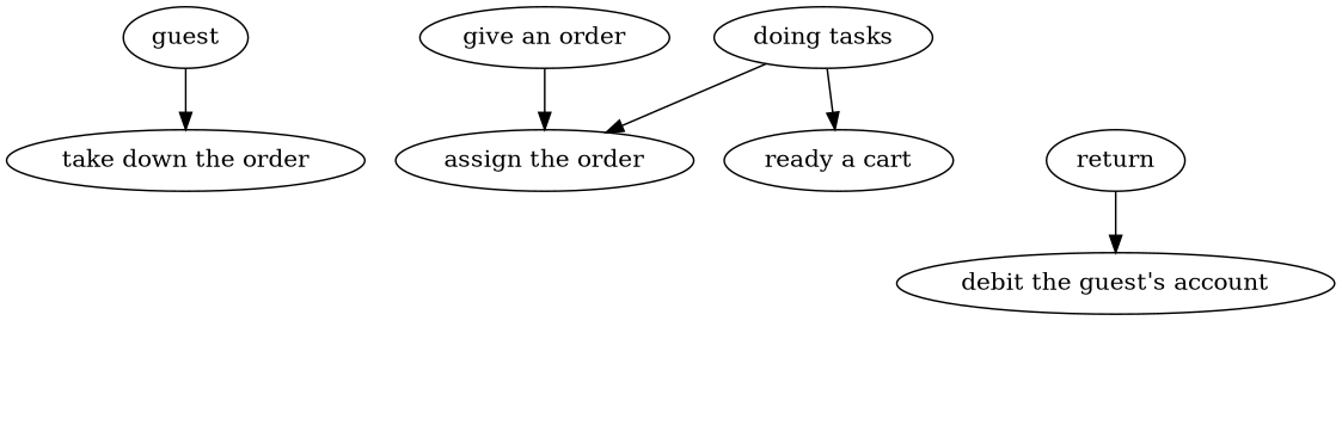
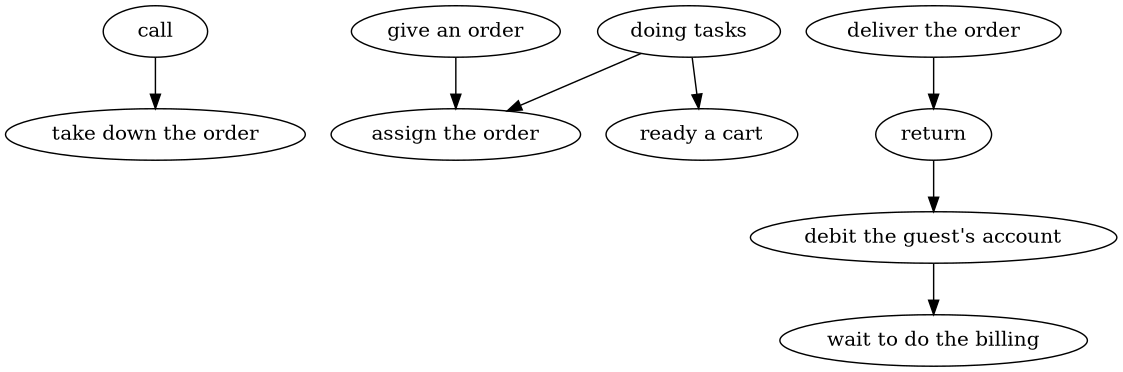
  strict digraph {
    edge [attrs="{'type': 'flow', 'label': 'flow'}"]
-   call [attrs="{'type': 'Activity', 'label': 'call'}" label=guest]
+   call [attrs="{'type': 'Activity', 'label': 'call'}"]
    "take down the order" [attrs="{'type': 'Activity', 'label': 'take down the order'}"]
    "give an order" [attrs="{'type': 'Activity', 'label': 'give an order'}"]
    "assign the order" [attrs="{'type': 'Activity', 'label': 'assign the order'}"]
    "doing tasks" [attrs="{'type': 'Activity', 'label': 'doing tasks'}"]
    "ready a cart" [attrs="{'type': 'Activity', 'label': 'ready a cart'}"]
+   "deliver the order" [attrs="{'type': 'Activity', 'label': 'deliver the order'}"]
    return [attrs="{'type': 'Activity', 'label': 'return'}"]
    "debit the guest's account" [attrs="{'type': 'Activity', 'label': \"debit the guest's account\"}"]
+   "wait to do the billing" [attrs="{'type': 'Activity', 'label': 'wait to do the billing'}"]
    call -> "take down the order"
    "give an order" -> "assign the order"
    "doing tasks" -> "assign the order"
    "doing tasks" -> "ready a cart"
+   "deliver the order" -> return
    return -> "debit the guest's account"
+   "debit the guest's account" -> "wait to do the billing"
  }
